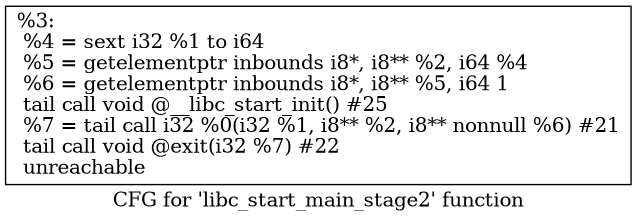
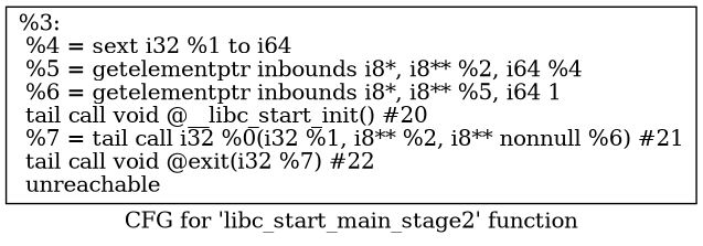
  digraph {
    label="CFG for 'libc_start_main_stage2' function"
-   n1 [label="{%3:\l  %4 = sext i32 %1 to i64\l  %5 = getelementptr inbounds i8*, i8** %2, i64 %4\l  %6 = getelementptr inbounds i8*, i8** %5, i64 1\l  tail call void @__libc_start_init() #25\l  %7 = tail call i32 %0(i32 %1, i8** %2, i8** nonnull %6) #21\l  tail call void @exit(i32 %7) #22\l  unreachable\l}" shape=record]
+   n1 [label="{%3:\l  %4 = sext i32 %1 to i64\l  %5 = getelementptr inbounds i8*, i8** %2, i64 %4\l  %6 = getelementptr inbounds i8*, i8** %5, i64 1\l  tail call void @__libc_start_init() #20\l  %7 = tail call i32 %0(i32 %1, i8** %2, i8** nonnull %6) #21\l  tail call void @exit(i32 %7) #22\l  unreachable\l}" shape=record]
  }
